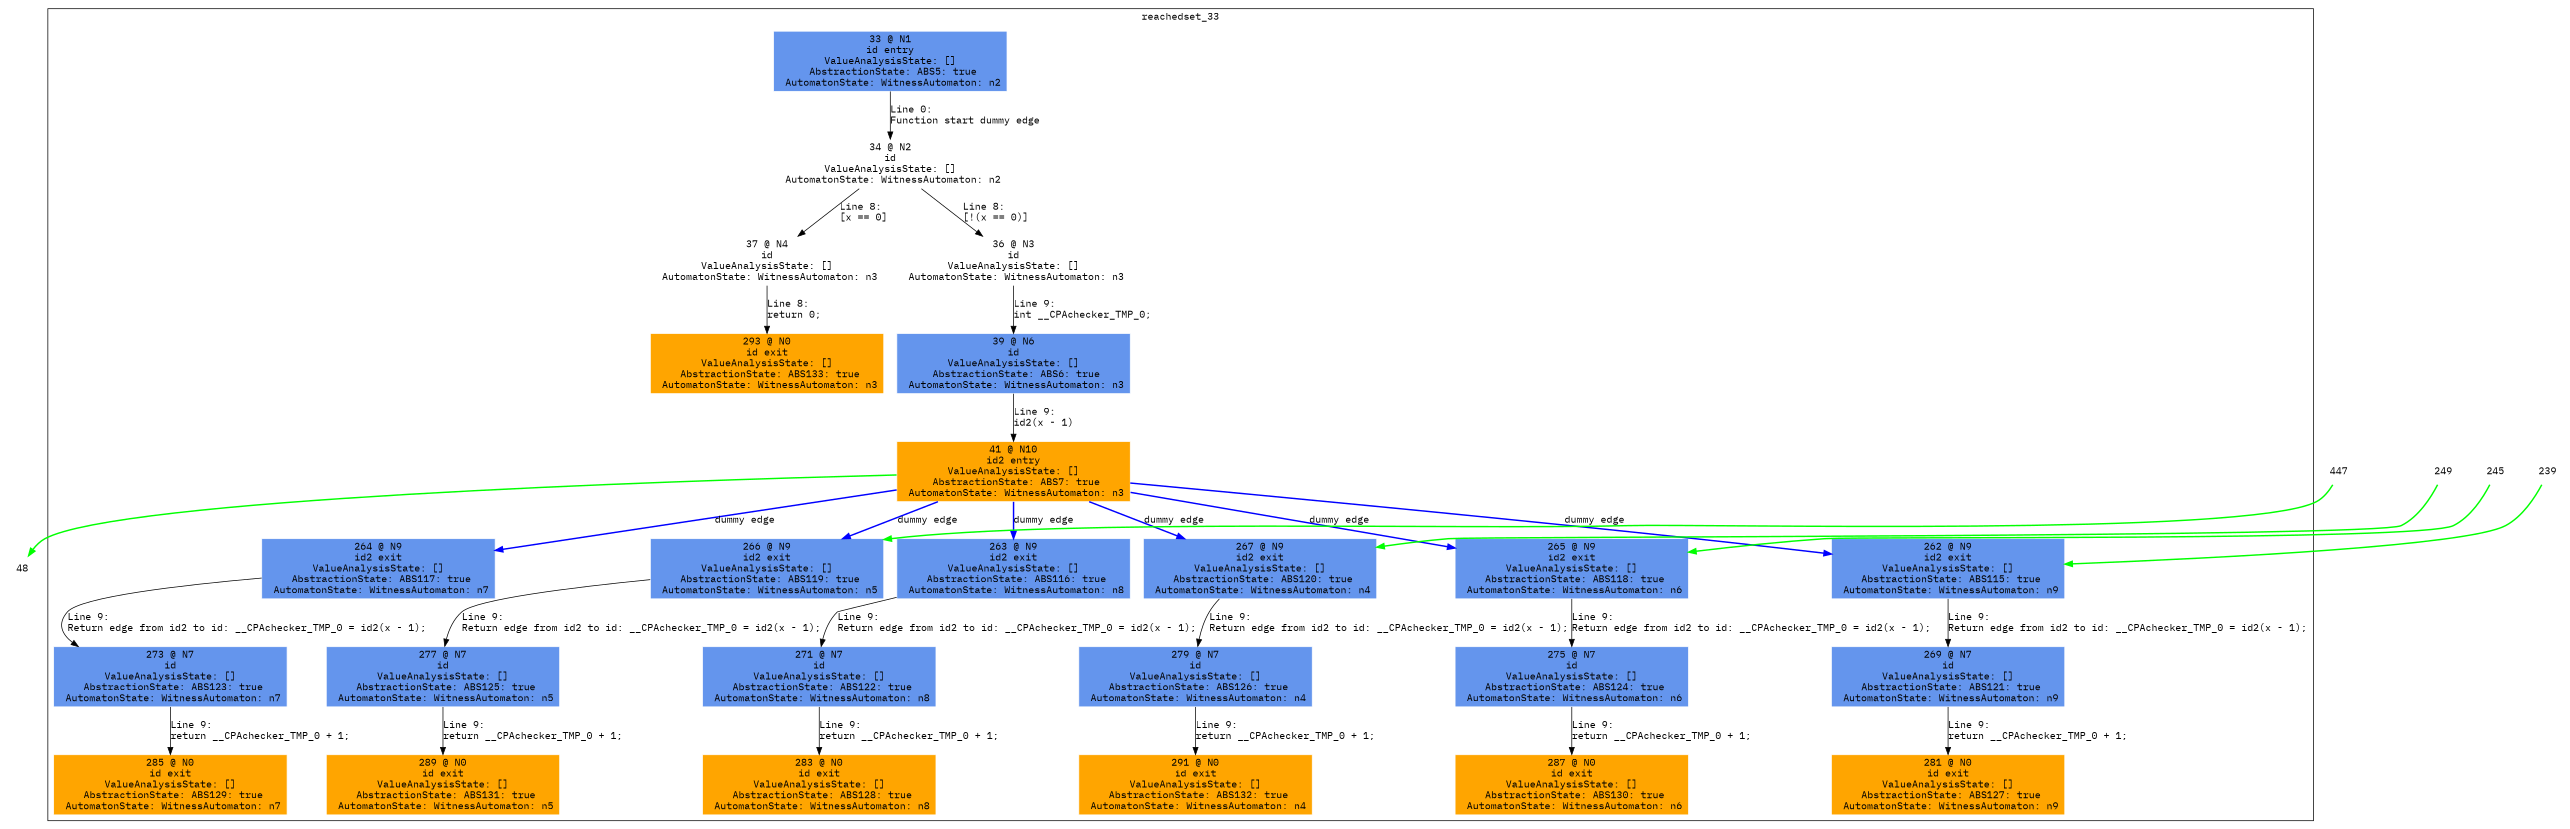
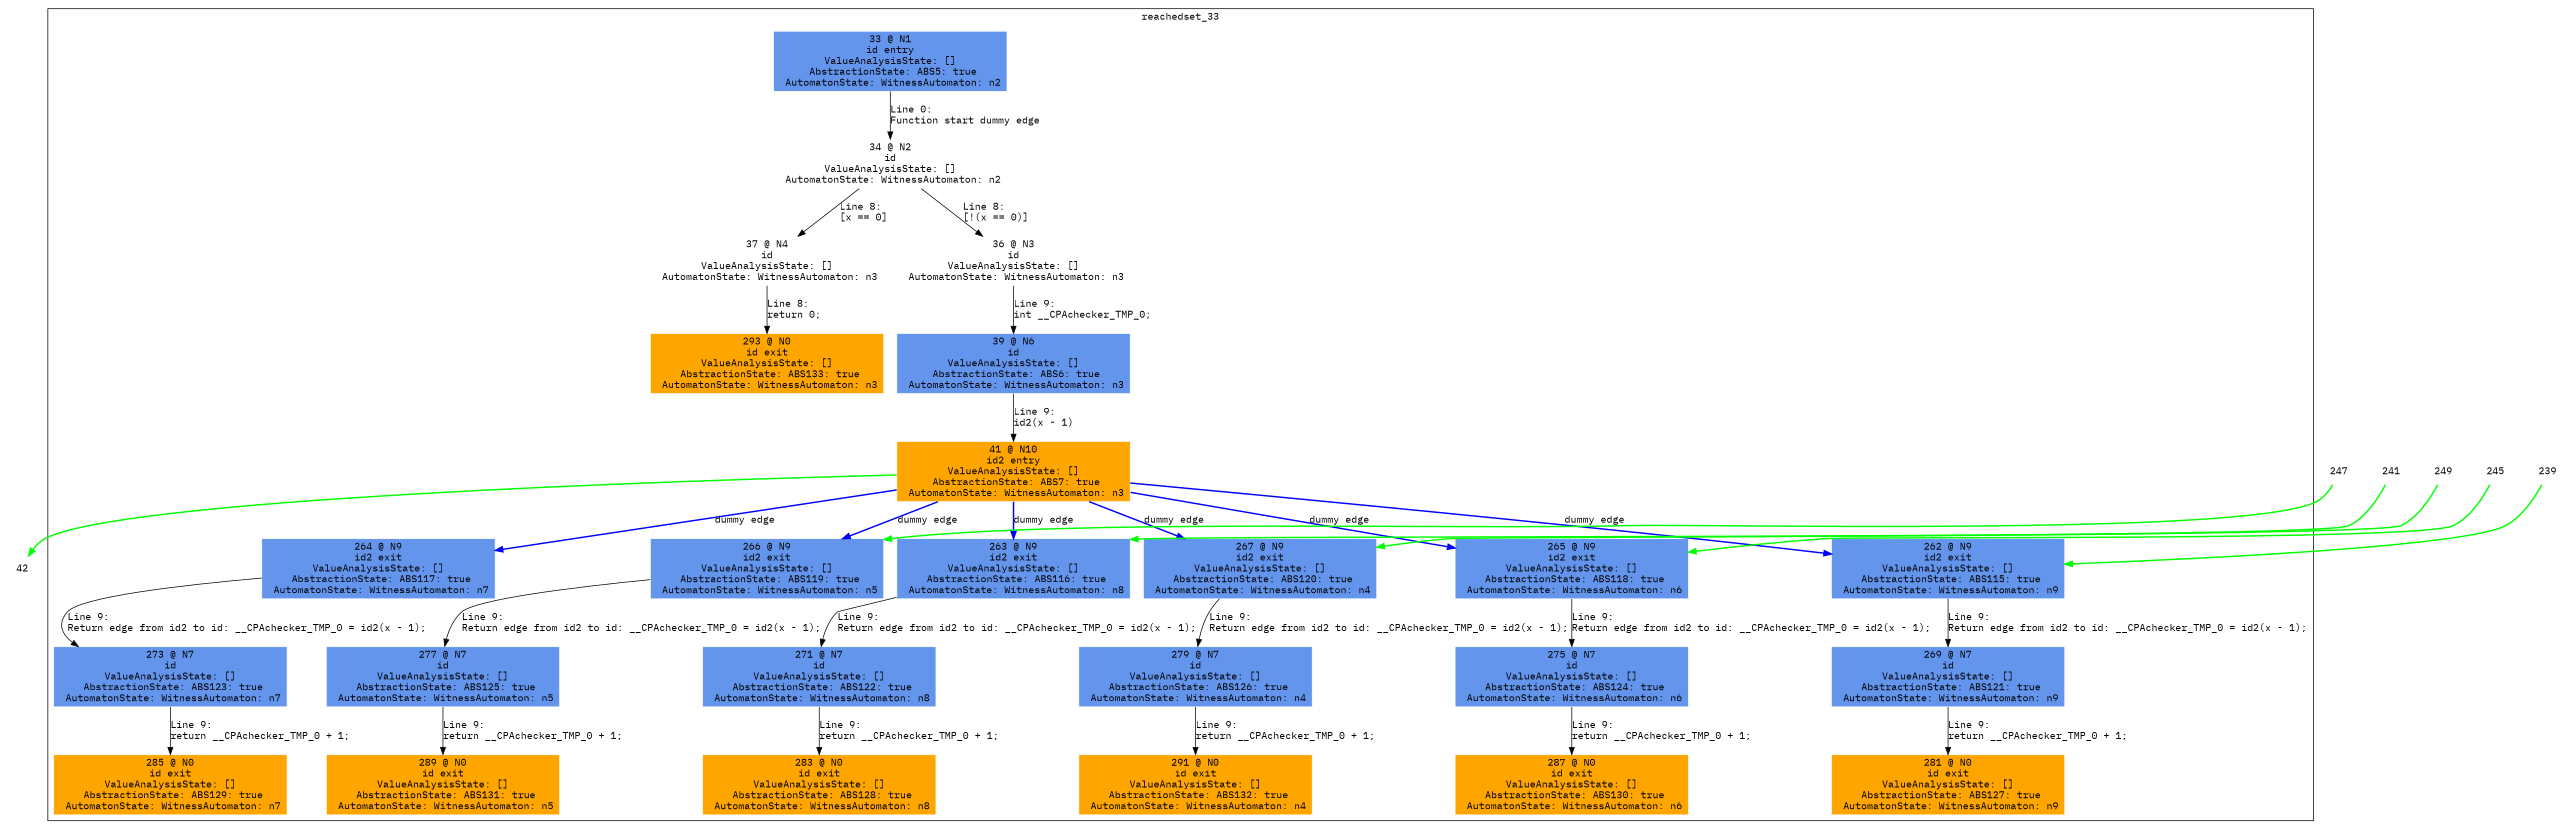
  digraph {
    fontname="IBM Plex Mono"
    node [color=white fillcolor=cornflowerblue fontname="IBM Plex Mono" shape=box style=filled]
    edge [fontname="IBM Plex Mono"]
    n1 [label="33 @ N1\nid entry\nValueAnalysisState: []\n AbstractionState: ABS5: true\n AutomatonState: WitnessAutomaton: n2\n"]
    n2 [label="34 @ N2\nid\nValueAnalysisState: []\n AutomatonState: WitnessAutomaton: n2\n" fillcolor=""]
    n3 [label="37 @ N4\nid\nValueAnalysisState: []\n AutomatonState: WitnessAutomaton: n3\n" fillcolor=""]
    n4 [label="36 @ N3\nid\nValueAnalysisState: []\n AutomatonState: WitnessAutomaton: n3\n" fillcolor=""]
    n5 [fillcolor=orange label="293 @ N0\nid exit\nValueAnalysisState: []\n AbstractionState: ABS133: true\n AutomatonState: WitnessAutomaton: n3\n"]
    n6 [label="39 @ N6\nid\nValueAnalysisState: []\n AbstractionState: ABS6: true\n AutomatonState: WitnessAutomaton: n3\n"]
    n7 [fillcolor=orange label="41 @ N10\nid2 entry\nValueAnalysisState: []\n AbstractionState: ABS7: true\n AutomatonState: WitnessAutomaton: n3\n"]
    n8 [label="267 @ N9\nid2 exit\nValueAnalysisState: []\n AbstractionState: ABS120: true\n AutomatonState: WitnessAutomaton: n4\n"]
    n9 [label="266 @ N9\nid2 exit\nValueAnalysisState: []\n AbstractionState: ABS119: true\n AutomatonState: WitnessAutomaton: n5\n"]
    n10 [label="265 @ N9\nid2 exit\nValueAnalysisState: []\n AbstractionState: ABS118: true\n AutomatonState: WitnessAutomaton: n6\n"]
    n11 [label="264 @ N9\nid2 exit\nValueAnalysisState: []\n AbstractionState: ABS117: true\n AutomatonState: WitnessAutomaton: n7\n"]
    n12 [label="263 @ N9\nid2 exit\nValueAnalysisState: []\n AbstractionState: ABS116: true\n AutomatonState: WitnessAutomaton: n8\n"]
    n13 [label="262 @ N9\nid2 exit\nValueAnalysisState: []\n AbstractionState: ABS115: true\n AutomatonState: WitnessAutomaton: n9\n"]
    n14 [label="279 @ N7\nid\nValueAnalysisState: []\n AbstractionState: ABS126: true\n AutomatonState: WitnessAutomaton: n4\n"]
    n15 [fillcolor=orange label="291 @ N0\nid exit\nValueAnalysisState: []\n AbstractionState: ABS132: true\n AutomatonState: WitnessAutomaton: n4\n"]
    n16 [label="277 @ N7\nid\nValueAnalysisState: []\n AbstractionState: ABS125: true\n AutomatonState: WitnessAutomaton: n5\n"]
    n17 [fillcolor=orange label="289 @ N0\nid exit\nValueAnalysisState: []\n AbstractionState: ABS131: true\n AutomatonState: WitnessAutomaton: n5\n"]
    n18 [label="275 @ N7\nid\nValueAnalysisState: []\n AbstractionState: ABS124: true\n AutomatonState: WitnessAutomaton: n6\n"]
    n19 [fillcolor=orange label="287 @ N0\nid exit\nValueAnalysisState: []\n AbstractionState: ABS130: true\n AutomatonState: WitnessAutomaton: n6\n"]
    n20 [label="273 @ N7\nid\nValueAnalysisState: []\n AbstractionState: ABS123: true\n AutomatonState: WitnessAutomaton: n7\n"]
    n21 [fillcolor=orange label="285 @ N0\nid exit\nValueAnalysisState: []\n AbstractionState: ABS129: true\n AutomatonState: WitnessAutomaton: n7\n"]
    n22 [label="271 @ N7\nid\nValueAnalysisState: []\n AbstractionState: ABS122: true\n AutomatonState: WitnessAutomaton: n8\n"]
    n23 [fillcolor=orange label="283 @ N0\nid exit\nValueAnalysisState: []\n AbstractionState: ABS128: true\n AutomatonState: WitnessAutomaton: n8\n"]
    n24 [label="269 @ N7\nid\nValueAnalysisState: []\n AbstractionState: ABS121: true\n AutomatonState: WitnessAutomaton: n9\n"]
    n25 [fillcolor=orange label="281 @ N0\nid exit\nValueAnalysisState: []\n AbstractionState: ABS127: true\n AutomatonState: WitnessAutomaton: n9\n"]
-   42 [label=48 fillcolor=""]
-   247 [label=447 fillcolor=""]
+   42 [fillcolor=""]
+   241 [fillcolor=""]
+   247 [fillcolor=""]
    249 [fillcolor=""]
    245 [fillcolor=""]
    239 [fillcolor=""]
    subgraph cluster_1 {
      label=reachedset_33
      n1
      n2
      n3
      n4
      n5
      n6
      n7
      n8
      n9
      n10
      n11
      n12
      n13
      n14
      n15
      n16
      n17
      n18
      n19
      n20
      n21
      n22
      n23
      n24
      n25
    }
    n1 -> n2 [label="Line 0: \lFunction start dummy edge\l"]
    n2 -> n3 [label="Line 8: \l[x == 0]\l"]
    n2 -> n4 [label="Line 8: \l[!(x == 0)]\l"]
    n3 -> n5 [label="Line 8: \lreturn 0;\l"]
    n4 -> n6 [label="Line 9: \lint __CPAchecker_TMP_0;\l"]
    n6 -> n7 [label="Line 9: \lid2(x - 1)\l"]
    n7 -> n8 [color=blue label="dummy edge" style=bold]
    n7 -> n9 [color=blue label="dummy edge" style=bold]
    n7 -> n10 [color=blue label="dummy edge" style=bold]
    n7 -> n11 [color=blue label="dummy edge" style=bold]
    n7 -> n12 [color=blue label="dummy edge" style=bold]
    n7 -> n13 [color=blue label="dummy edge" style=bold]
    n7 -> 42 [color=green style=bold]
    n8 -> n14 [label="Line 9: \lReturn edge from id2 to id: __CPAchecker_TMP_0 = id2(x - 1);\l"]
    n9 -> n16 [label="Line 9: \lReturn edge from id2 to id: __CPAchecker_TMP_0 = id2(x - 1);\l"]
    n10 -> n18 [label="Line 9: \lReturn edge from id2 to id: __CPAchecker_TMP_0 = id2(x - 1);\l"]
    n11 -> n20 [label="Line 9: \lReturn edge from id2 to id: __CPAchecker_TMP_0 = id2(x - 1);\l"]
    n12 -> n22 [label="Line 9: \lReturn edge from id2 to id: __CPAchecker_TMP_0 = id2(x - 1);\l"]
    n13 -> n24 [label="Line 9: \lReturn edge from id2 to id: __CPAchecker_TMP_0 = id2(x - 1);\l"]
    n14 -> n15 [label="Line 9: \lreturn __CPAchecker_TMP_0 + 1;\l"]
    n16 -> n17 [label="Line 9: \lreturn __CPAchecker_TMP_0 + 1;\l"]
    n18 -> n19 [label="Line 9: \lreturn __CPAchecker_TMP_0 + 1;\l"]
    n20 -> n21 [label="Line 9: \lreturn __CPAchecker_TMP_0 + 1;\l"]
    n22 -> n23 [label="Line 9: \lreturn __CPAchecker_TMP_0 + 1;\l"]
    n24 -> n25 [label="Line 9: \lreturn __CPAchecker_TMP_0 + 1;\l"]
+   241 -> n12 [color=green style=bold]
    247 -> n9 [color=green style=bold]
    249 -> n8 [color=green style=bold]
    245 -> n10 [color=green style=bold]
    239 -> n13 [color=green style=bold]
  }
